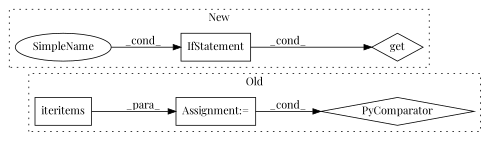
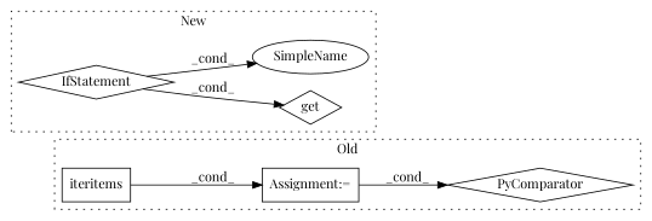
  digraph {
    fontname="Playfair Display"
    rankdir=LR
    node [a=32 fontname="Playfair Display" l=71 s=2986 shape=diamond]
    edge [fontname="Playfair Display"]
    n1 [l="10,1" label=iteritems s="2997,3018" shape=box]
    n2 [a=113 label=PyComparator]
    n3 [a=7 label="Assignment:=" shape=box]
    n4 [l="4,1" label=get s="2408,2432"]
-   n5 [a=25 l="4,2" label=IfStatement s="2364,2377" shape=box]
+   n5 [a=25 l="4,2" label=IfStatement s="2364,2377"]
    n6 [a=42 l=9 label=SimpleName s=2368 shape=ellipse]
    subgraph cluster_1 {
      label=Old
      style=dotted
      n1
      n2
      n3
    }
    subgraph cluster_2 {
      label=New
      style=dotted
      n4
      n5
      n6
    }
-   n1 -> n3 [label=_para_]
+   n1 -> n3 [label=_cond_]
    n3 -> n2 [label=_cond_]
    n5 -> n4 [label=_cond_]
-   n6 -> n5 [label=_cond_]
+   n5 -> n6 [label=_cond_]
  }
